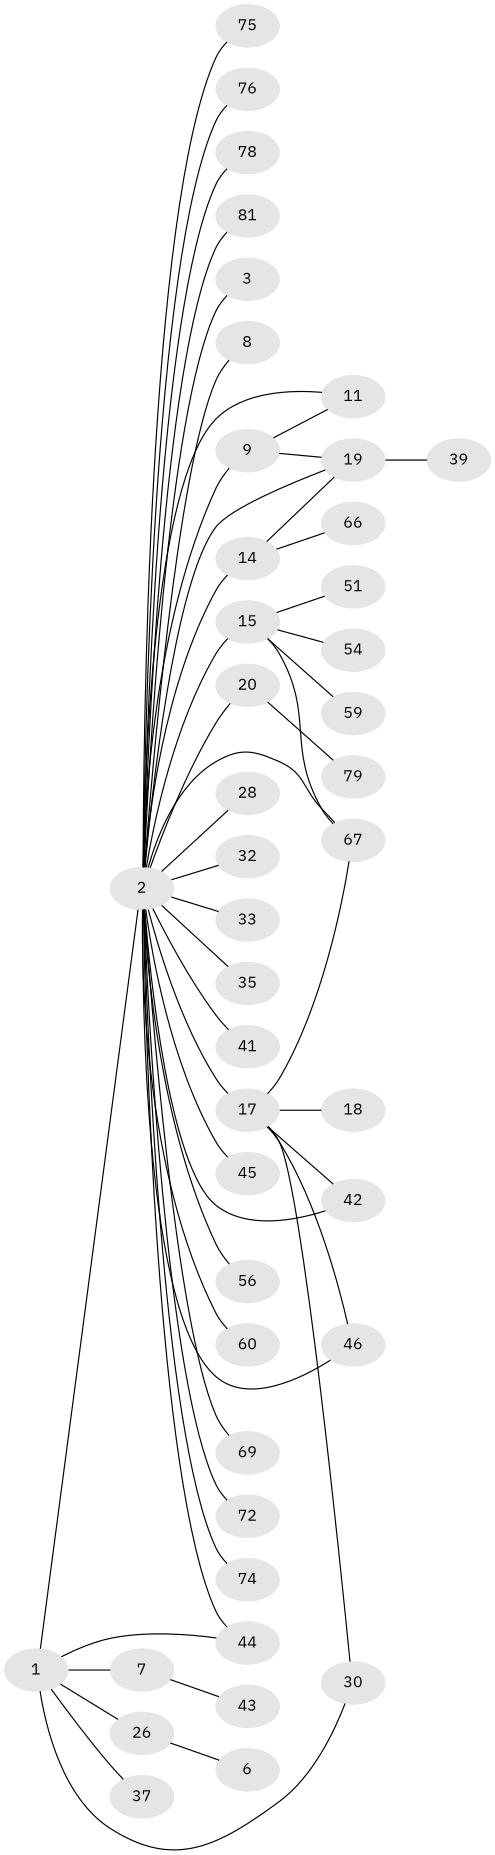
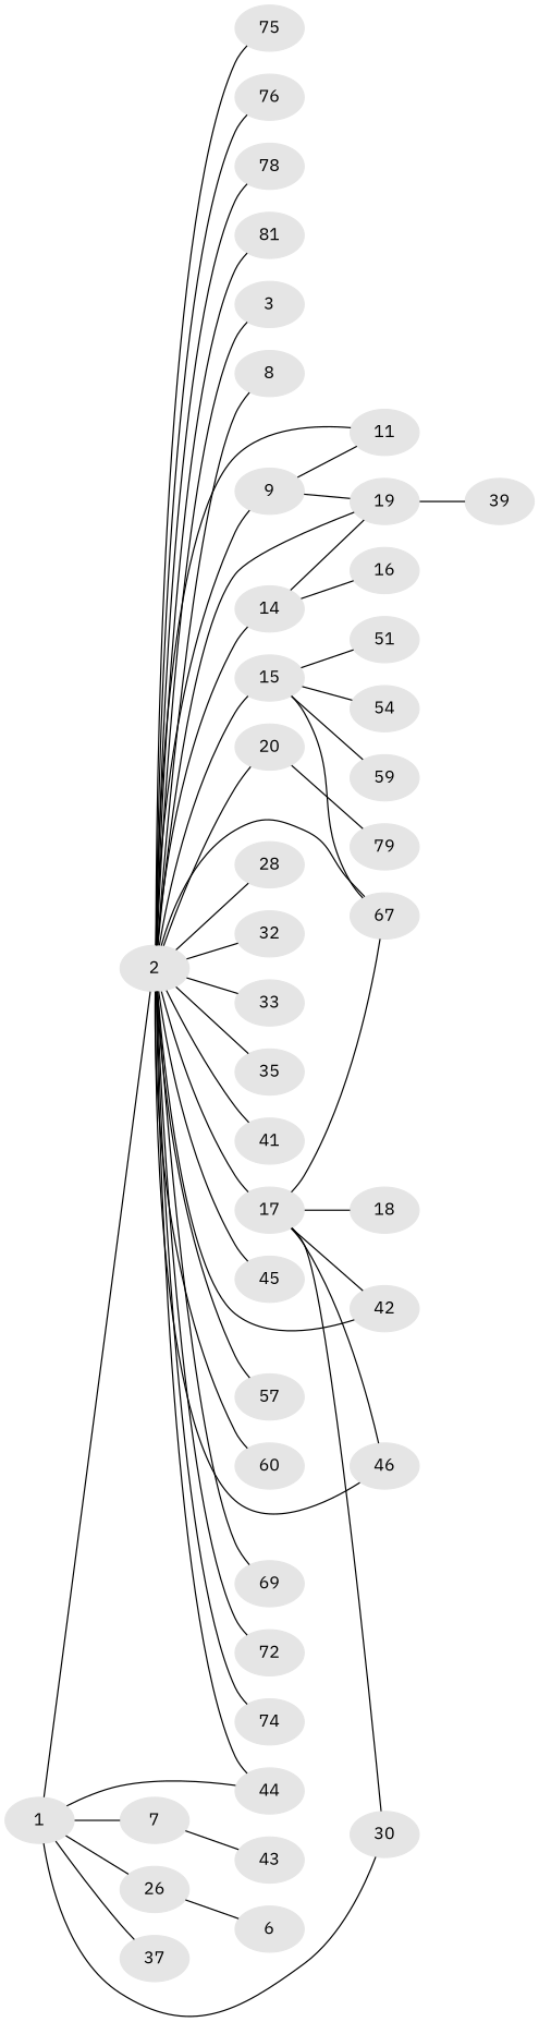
  graph {
    fontname="IBM Plex Sans"
    rankdir=LR
    node [color=gray90 fontname="IBM Plex Sans" style=filled]
    edge [fontname="IBM Plex Sans"]
    1 [super="+5"]
    2 [super="+12+10+4+13+34+24+21"]
    7
    26
    30 [super="+82+86+61+49"]
    37
    44 [super="+50"]
    3 [super="+31"]
    8 [super="+25+58"]
    9 [super="+23+63+80"]
    11
    14 [super="+43+66+62"]
    15
    17 [super="+29"]
    19
    20
    28
    32
    33
    35 [super="+64+53"]
    41
    42
    45
    46
-   56
+   56 [label=57]
    60
    67 [super="+70+77"]
    69
    72
    74
    75
    76
    78
    81
    n35 [label=43]
    6
-   16 [label=66]
+   16
    51
    54
    59 [super="+73"]
    18
    39
    79
    1 -- 2 [weight=2]
    1 -- 7
    1 -- 26
    1 -- 30
    1 -- 37
    1 -- 44
    2 -- 44
    2 -- 3
    2 -- 8
    2 -- 9 [weight=2]
    2 -- 11
    2 -- 14
    2 -- 15
    2 -- 17 [weight=2]
    2 -- 19
    2 -- 20
    2 -- 28
    2 -- 32
    2 -- 33
    2 -- 35
    2 -- 41
    2 -- 42
    2 -- 45
    2 -- 46
    2 -- 56
    2 -- 60
    2 -- 67
    2 -- 69
    2 -- 72
    2 -- 74
    2 -- 75
    2 -- 76
    2 -- 78
    2 -- 81
    7 -- n35
    26 -- 6
    9 -- 11
    9 -- 19
    14 -- 19
    14 -- 16
    15 -- 67
    15 -- 51
    15 -- 54
    15 -- 59
    17 -- 30
    17 -- 42
    17 -- 46
    17 -- 67
    17 -- 18
    19 -- 39
    20 -- 79
  }
